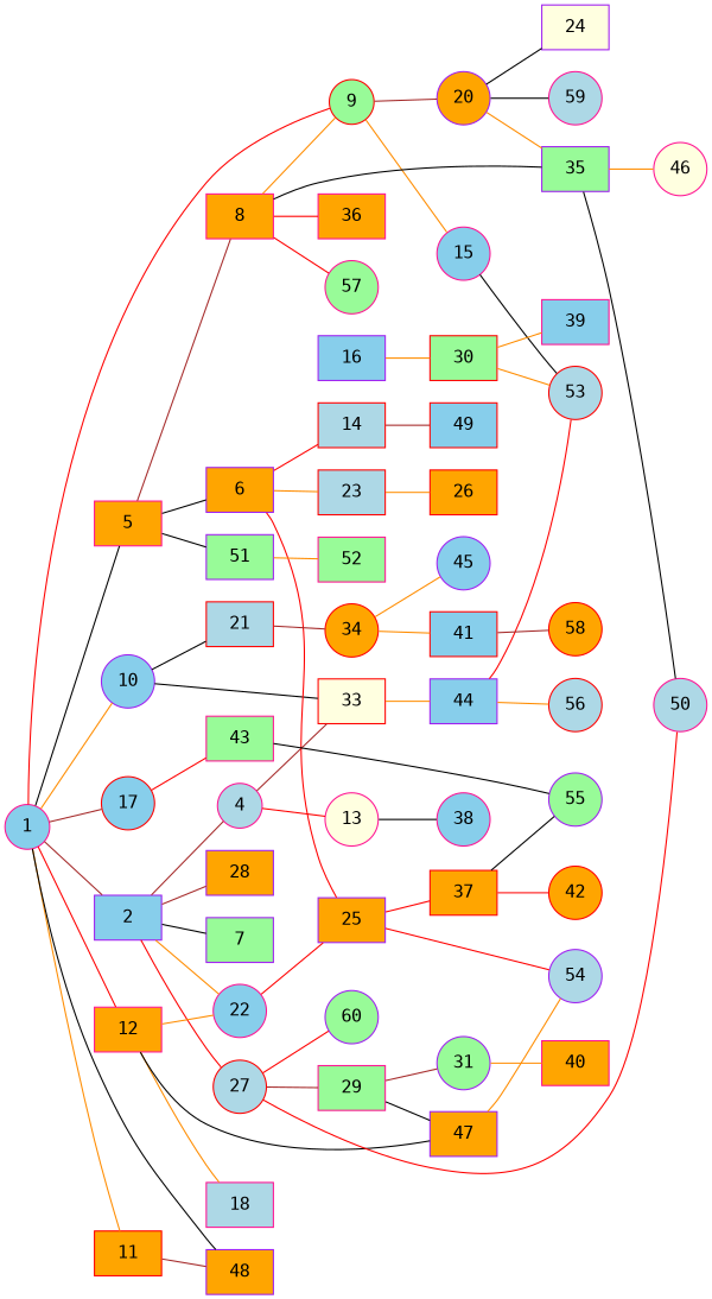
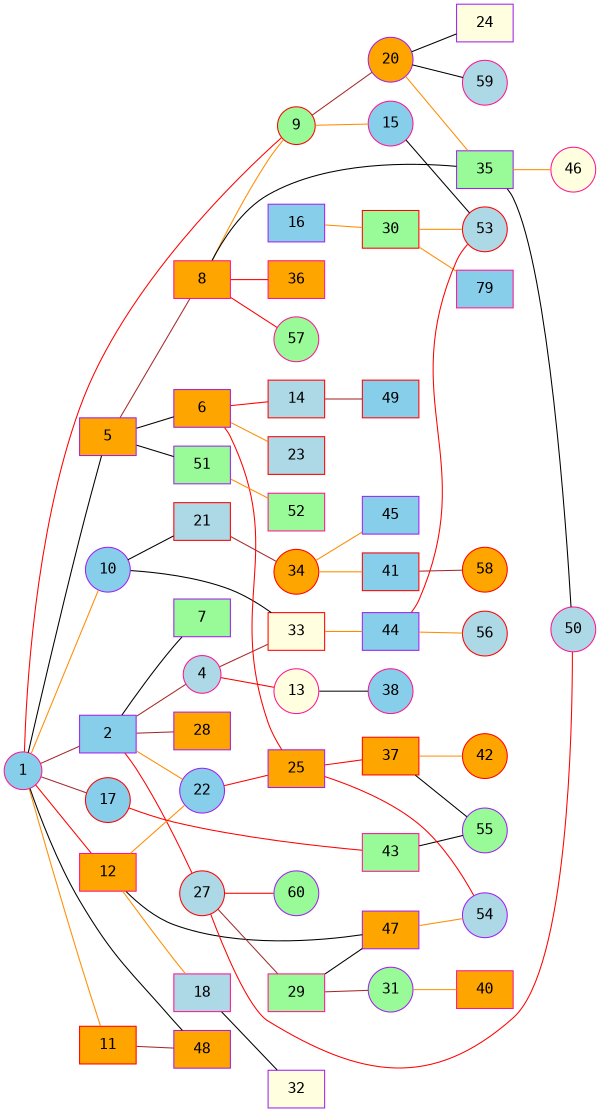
  graph {
    fontname="DejaVu Sans Mono"
    rankdir=LR
    node [color=purple fillcolor=orange fontname="DejaVu Sans Mono" shape=box style=filled]
    edge [color=darkorange fontname="DejaVu Sans Mono"]
    1 [color=deeppink fillcolor=skyblue shape=circle]
    2 [fillcolor=skyblue]
-   5 [color=deeppink]
+   5
    9 [color=red fillcolor=palegreen shape=circle]
    10 [fillcolor=skyblue shape=circle]
    11 [color=red]
    12 [color=deeppink]
    17 [color=red fillcolor=skyblue shape=circle]
    48
    4 [color=deeppink fillcolor=lightblue shape=circle]
    7 [fillcolor=palegreen]
-   22 [color=deeppink fillcolor=skyblue shape=circle]
+   22 [fillcolor=skyblue shape=circle]
    27 [color=red fillcolor=lightblue shape=circle]
    28
    6
    8 [color=deeppink]
    51 [fillcolor=palegreen]
    15 [color=deeppink fillcolor=skyblue shape=circle]
    20 [shape=circle]
    33 [color=red fillcolor=lightyellow]
    21 [color=red fillcolor=lightblue]
    18 [color=deeppink fillcolor=lightblue]
    47
    43 [color=deeppink fillcolor=palegreen]
    13 [color=deeppink fillcolor=lightyellow shape=circle]
    25
    29 [color=deeppink fillcolor=palegreen]
    50 [color=deeppink fillcolor=lightblue shape=circle]
    60 [fillcolor=palegreen shape=circle]
    16 [fillcolor=skyblue]
    30 [color=red fillcolor=palegreen]
    14 [color=red fillcolor=lightblue]
    23 [color=red fillcolor=lightblue]
    35 [fillcolor=palegreen]
    36 [color=deeppink]
    57 [color=deeppink fillcolor=palegreen shape=circle]
    52 [color=deeppink fillcolor=palegreen]
    53 [color=red fillcolor=lightblue shape=circle]
    24 [fillcolor=lightyellow]
    59 [color=deeppink fillcolor=lightblue shape=circle]
    44 [fillcolor=skyblue]
    34 [color=red shape=circle]
+   32 [fillcolor=lightyellow]
    54 [fillcolor=lightblue shape=circle]
    55 [fillcolor=palegreen shape=circle]
    38 [color=deeppink fillcolor=skyblue shape=circle]
    37 [color=red]
    31 [fillcolor=palegreen shape=circle]
-   39 [color=deeppink fillcolor=skyblue]
+   39 [color=deeppink fillcolor=skyblue label=79]
    56 [color=red fillcolor=lightblue shape=circle]
    49 [color=red fillcolor=skyblue]
-   26 [color=red]
    46 [color=deeppink fillcolor=lightyellow shape=circle]
    42 [color=red shape=circle]
    41 [color=red fillcolor=skyblue]
-   45 [fillcolor=skyblue shape=circle]
+   45 [fillcolor=skyblue]
    58 [color=red shape=circle]
    40 [color=deeppink]
    1 -- 2 [color=brown]
    1 -- 5 [color=black]
    1 -- 9 [color=red]
    1 -- 10
    1 -- 11
    1 -- 12 [color=red]
    1 -- 17 [color=brown]
    1 -- 48 [color=black]
    2 -- 4 [color=brown]
    2 -- 7 [color=black]
    2 -- 22
    2 -- 27 [color=red]
    2 -- 28 [color=brown]
    5 -- 6 [color=black]
    5 -- 8 [color=brown]
    5 -- 51 [color=black]
    9 -- 15
    9 -- 20 [color=brown]
    10 -- 33 [color=black]
    10 -- 21 [color=black]
    11 -- 48 [color=brown]
    12 -- 22
    12 -- 18
    12 -- 47 [color=black]
    17 -- 43 [color=red]
    4 -- 33 [color=brown]
    4 -- 13 [color=red]
    22 -- 25 [color=red]
    27 -- 29 [color=brown]
    27 -- 50 [color=red]
    27 -- 60 [color=red]
    6 -- 25 [color=red]
    6 -- 14 [color=red]
    6 -- 23
    8 -- 9
    8 -- 35 [color=black]
    8 -- 36 [color=red]
    8 -- 57 [color=red]
    51 -- 52
    15 -- 53 [color=black]
    20 -- 35
    20 -- 24 [color=black]
    20 -- 59 [color=black]
    33 -- 44
    21 -- 34 [color=brown]
+   18 -- 32 [color=black]
    47 -- 54
    43 -- 55 [color=black]
    13 -- 38 [color=black]
    25 -- 54 [color=red]
    25 -- 37 [color=red]
    29 -- 47 [color=black]
    29 -- 31 [color=brown]
    16 -- 30
    30 -- 53
    30 -- 39
    14 -- 49 [color=brown]
-   23 -- 26
    35 -- 50 [color=black]
    35 -- 46
    44 -- 53 [color=red]
    44 -- 56
    34 -- 41
    34 -- 45
    37 -- 55 [color=black]
-   37 -- 42 [color=red]
+   37 -- 42
    31 -- 40
    41 -- 58 [color=brown]
  }
